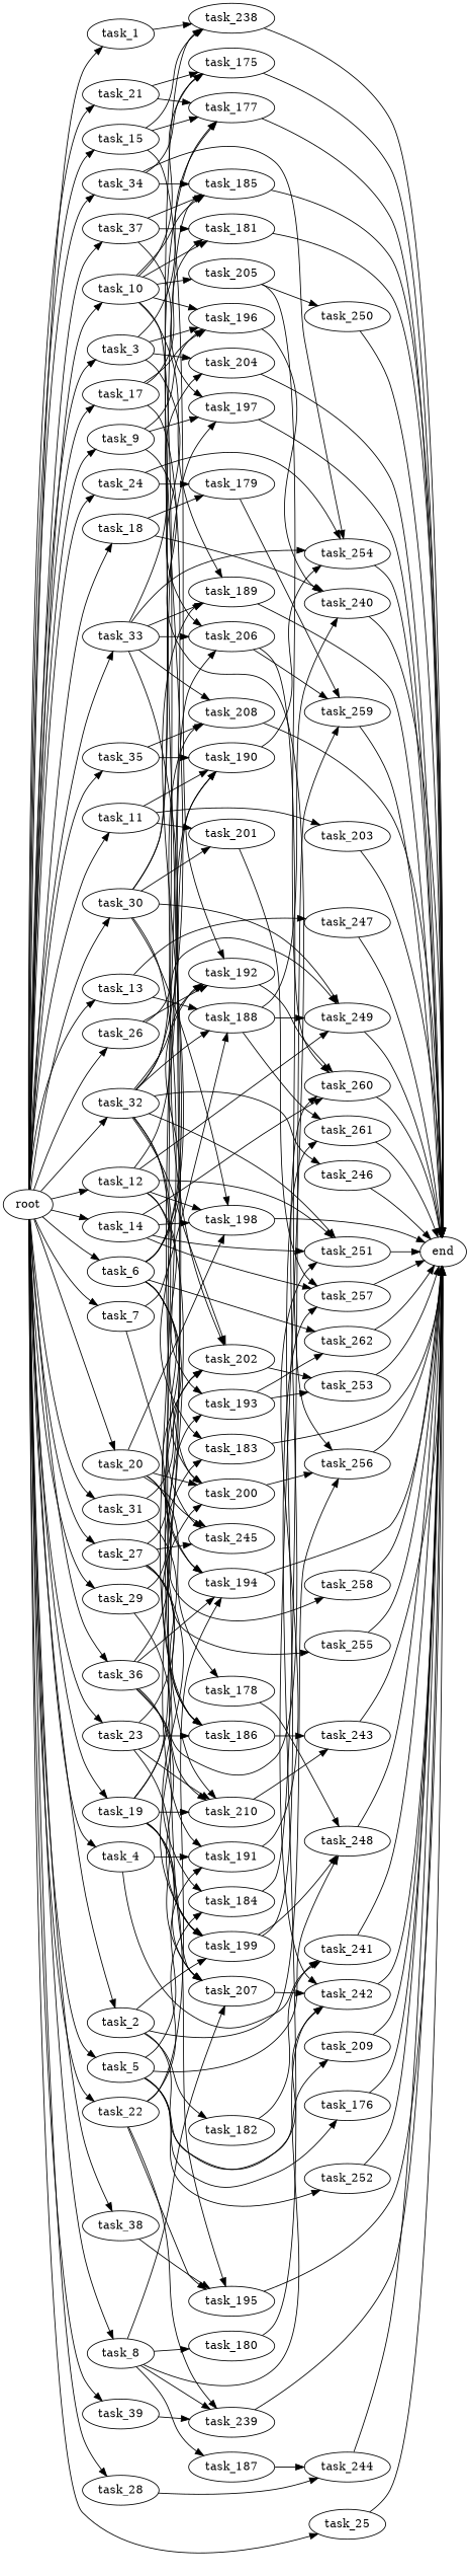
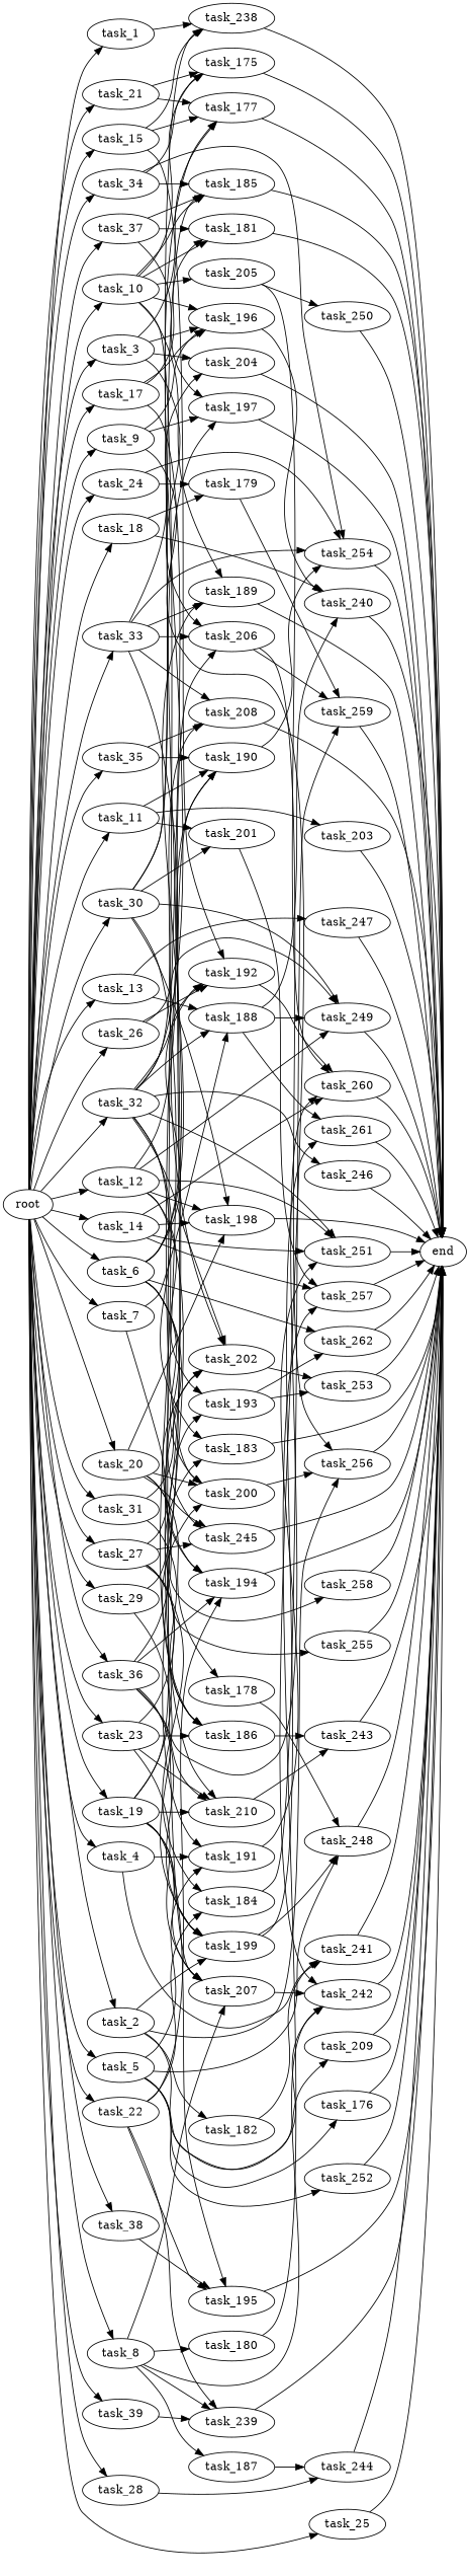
  digraph {
    rankdir=LR
    task_189
    end
    task_260
    task_240
    task_15
    task_192
    task_177
    task_238
    task_185
    task_175
    task_9
    task_197
    task_242
    task_196
    task_183
    task_4
    task_191
    task_241
    task_251
    task_179
    task_259
    task_245
    task_13
    task_188
    task_247
    task_261
    task_249
    task_14
    task_257
    task_198
    task_253
    task_3
    task_204
    task_206
    task_256
    task_200
    task_5
    task_176
    task_248
    task_252
    task_199
    task_20
    task_178
    task_258
    task_239
    task_26
    task_28
    task_244
    task_19
    task_193
    task_195
    task_210
    task_207
    task_262
    task_243
    task_203
    task_208
    task_2
    task_209
    task_182
    task_7
    task_194
    task_25
    task_190
    task_254
    task_201
    task_36
    task_202
    task_31
    task_186
    task_23
    task_29
    task_1
    task_30
    task_205
    task_250
    task_39
    task_180
    task_184
    task_24
    task_18
    task_32
    task_246
    task_12
    task_22
    task_21
    task_8
    task_187
    task_34
    root
    task_17
    task_10
    task_27
    task_6
    task_37
    task_35
    task_33
    task_38
    task_11
    task_181
    task_255
    task_189 -> end
    task_260 -> end
    task_240 -> end
    task_15 -> task_192
    task_15 -> task_177
    task_15 -> task_238
    task_192 -> task_260
    task_177 -> end
    task_238 -> end
    task_185 -> end
    task_175 -> end
    task_9 -> task_197
    task_9 -> task_242
    task_9 -> task_196
    task_197 -> end
    task_242 -> end
    task_196 -> task_240
    task_183 -> end
    task_4 -> task_191
    task_4 -> task_241
    task_191 -> task_251
    task_241 -> end
    task_251 -> end
    task_179 -> task_259
    task_259 -> end
+   task_245 -> end
    task_13 -> task_188
    task_13 -> task_247
    task_188 -> task_240
    task_188 -> task_261
    task_188 -> task_249
    task_247 -> end
    task_261 -> end
    task_249 -> end
    task_14 -> task_260
    task_14 -> task_251
    task_14 -> task_257
    task_14 -> task_198
    task_257 -> end
    task_198 -> end
    task_253 -> end
    task_3 -> task_177
    task_3 -> task_196
    task_3 -> task_204
    task_3 -> task_206
    task_204 -> end
    task_206 -> task_259
    task_206 -> task_256
    task_256 -> end
    task_200 -> task_256
    task_5 -> task_242
    task_5 -> task_191
    task_5 -> task_176
    task_5 -> task_248
    task_5 -> task_252
    task_176 -> end
    task_248 -> end
    task_252 -> end
    task_199 -> task_261
    task_199 -> task_248
    task_20 -> task_245
    task_20 -> task_198
    task_20 -> task_200
    task_20 -> task_178
    task_20 -> task_258
    task_178 -> task_248
    task_258 -> end
    task_239 -> end
    task_26 -> task_192
    task_26 -> task_249
    task_28 -> task_244
    task_244 -> end
    task_19 -> task_200
    task_19 -> task_199
    task_19 -> task_193
    task_19 -> task_195
    task_19 -> task_210
    task_19 -> task_207
    task_193 -> task_253
    task_193 -> task_262
    task_195 -> end
    task_210 -> task_243
    task_207 -> task_242
    task_262 -> end
    task_243 -> end
    task_203 -> end
    task_208 -> end
    task_2 -> task_256
    task_2 -> task_199
    task_2 -> task_209
    task_2 -> task_182
    task_209 -> end
    task_182 -> task_241
    task_7 -> task_188
    task_7 -> task_194
    task_194 -> end
    task_25 -> end
    task_190 -> task_254
    task_254 -> end
    task_201 -> task_257
    task_36 -> task_260
    task_36 -> task_199
    task_36 -> task_210
    task_36 -> task_194
    task_36 -> task_202
    task_202 -> task_253
    task_31 -> task_202
    task_31 -> task_186
    task_186 -> task_243
    task_23 -> task_183
    task_23 -> task_210
    task_23 -> task_207
    task_23 -> task_186
    task_29 -> task_199
    task_29 -> task_190
    task_1 -> task_238
    task_30 -> task_238
    task_30 -> task_185
    task_30 -> task_249
    task_30 -> task_198
    task_30 -> task_210
    task_30 -> task_201
    task_205 -> task_260
    task_205 -> task_250
    task_250 -> end
    task_39 -> task_239
    task_180 -> task_257
    task_184 -> task_259
    task_24 -> task_179
    task_24 -> task_254
    task_18 -> task_240
    task_18 -> task_179
    task_32 -> task_192
    task_32 -> task_177
    task_32 -> task_183
    task_32 -> task_251
    task_32 -> task_188
    task_32 -> task_208
    task_32 -> task_202
    task_32 -> task_186
    task_32 -> task_246
    task_246 -> end
    task_12 -> task_197
    task_12 -> task_191
    task_12 -> task_251
    task_12 -> task_249
    task_12 -> task_198
    task_12 -> task_193
    task_22 -> task_239
    task_22 -> task_195
    task_22 -> task_194
    task_22 -> task_184
    task_21 -> task_177
    task_21 -> task_175
    task_8 -> task_242
    task_8 -> task_239
    task_8 -> task_207
    task_8 -> task_180
    task_8 -> task_187
    task_187 -> task_244
    task_34 -> task_185
    task_34 -> task_175
    task_34 -> task_254
    root -> task_15
    root -> task_9
    root -> task_4
    root -> task_13
    root -> task_14
    root -> task_3
    root -> task_5
    root -> task_20
    root -> task_26
    root -> task_28
    root -> task_19
    root -> task_2
    root -> task_7
    root -> task_25
    root -> task_36
    root -> task_31
    root -> task_23
    root -> task_29
    root -> task_1
    root -> task_30
    root -> task_39
    root -> task_24
    root -> task_18
    root -> task_32
    root -> task_12
    root -> task_22
    root -> task_21
    root -> task_8
    root -> task_34
    root -> task_17
    root -> task_10
    root -> task_27
    root -> task_6
    root -> task_37
    root -> task_35
    root -> task_33
    root -> task_38
    root -> task_11
    task_17 -> task_196
    task_17 -> task_200
    task_17 -> task_181
    task_10 -> task_189
    task_10 -> task_185
    task_10 -> task_175
    task_10 -> task_196
    task_10 -> task_207
    task_10 -> task_205
    task_10 -> task_181
    task_27 -> task_245
    task_27 -> task_206
    task_27 -> task_186
    task_27 -> task_184
    task_27 -> task_255
    task_6 -> task_189
    task_6 -> task_192
    task_6 -> task_245
    task_6 -> task_200
    task_6 -> task_262
    task_6 -> task_194
    task_6 -> task_190
    task_37 -> task_185
    task_37 -> task_197
    task_37 -> task_181
    task_35 -> task_208
    task_35 -> task_190
    task_33 -> task_189
    task_33 -> task_204
    task_33 -> task_206
    task_33 -> task_208
    task_33 -> task_254
    task_33 -> task_202
    task_38 -> task_195
    task_11 -> task_203
    task_11 -> task_190
    task_11 -> task_201
    task_181 -> end
    task_255 -> end
  }
